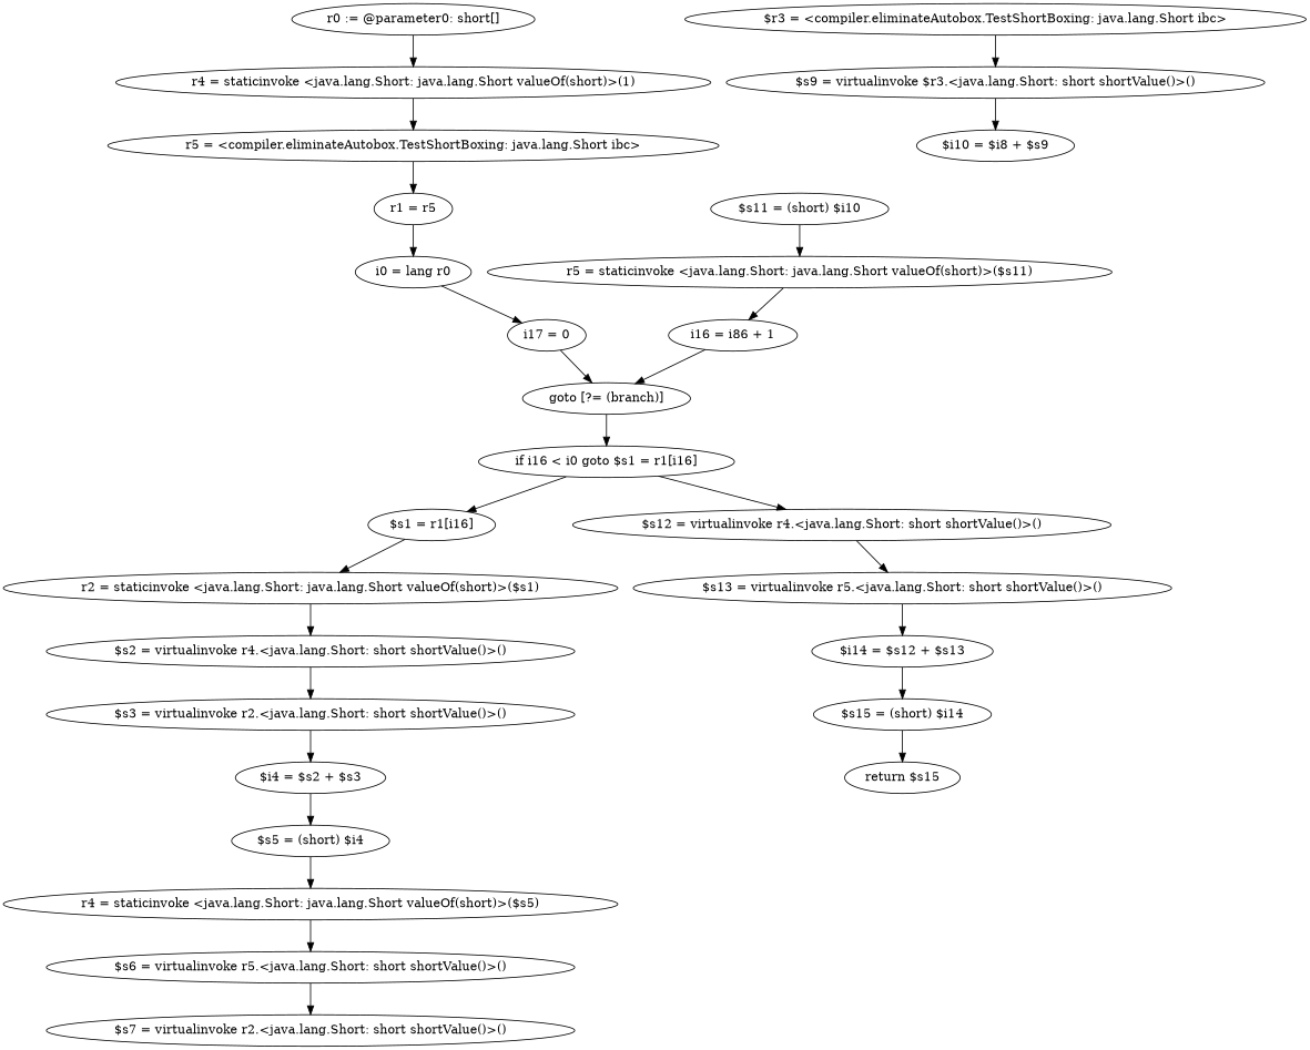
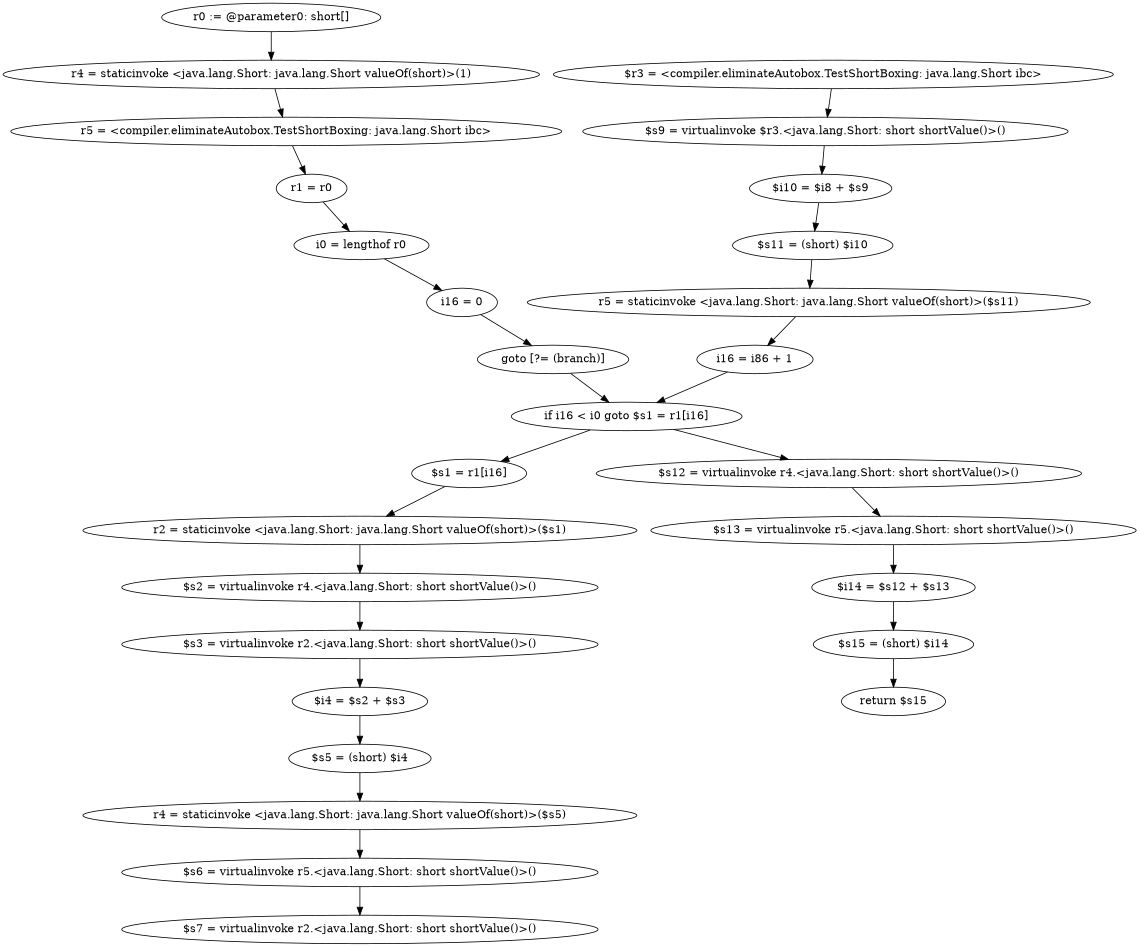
  digraph {
    "r0 := @parameter0: short[]"
    "r4 = staticinvoke <java.lang.Short: java.lang.Short valueOf(short)>(1)"
    "r5 = <compiler.eliminateAutobox.TestShortBoxing: java.lang.Short ibc>"
-   "r1 = r0" [label="r1 = r5"]
-   "i0 = lengthof r0" [label="i0 = lang r0"]
-   "i16 = 0" [label="i17 = 0"]
+   "r1 = r0"
+   "i0 = lengthof r0"
+   "i16 = 0"
    "goto [?= (branch)]"
    "if i16 < i0 goto $s1 = r1[i16]"
    "$s1 = r1[i16]"
    "$s12 = virtualinvoke r4.<java.lang.Short: short shortValue()>()"
    "r2 = staticinvoke <java.lang.Short: java.lang.Short valueOf(short)>($s1)"
    "$s2 = virtualinvoke r4.<java.lang.Short: short shortValue()>()"
    "$s3 = virtualinvoke r2.<java.lang.Short: short shortValue()>()"
    "$i4 = $s2 + $s3"
    "$s5 = (short) $i4"
    "r4 = staticinvoke <java.lang.Short: java.lang.Short valueOf(short)>($s5)"
    "$s6 = virtualinvoke r5.<java.lang.Short: short shortValue()>()"
    "$s7 = virtualinvoke r2.<java.lang.Short: short shortValue()>()"
    "$r3 = <compiler.eliminateAutobox.TestShortBoxing: java.lang.Short ibc>"
    "$s9 = virtualinvoke $r3.<java.lang.Short: short shortValue()>()"
    "$i10 = $i8 + $s9"
    "$s11 = (short) $i10"
    "r5 = staticinvoke <java.lang.Short: java.lang.Short valueOf(short)>($s11)"
    n24 [label="i16 = i86 + 1"]
    "$s13 = virtualinvoke r5.<java.lang.Short: short shortValue()>()"
    "$i14 = $s12 + $s13"
    "$s15 = (short) $i14"
    "return $s15"
    "r0 := @parameter0: short[]" -> "r4 = staticinvoke <java.lang.Short: java.lang.Short valueOf(short)>(1)"
    "r4 = staticinvoke <java.lang.Short: java.lang.Short valueOf(short)>(1)" -> "r5 = <compiler.eliminateAutobox.TestShortBoxing: java.lang.Short ibc>"
    "r5 = <compiler.eliminateAutobox.TestShortBoxing: java.lang.Short ibc>" -> "r1 = r0"
    "r1 = r0" -> "i0 = lengthof r0"
    "i0 = lengthof r0" -> "i16 = 0"
    "i16 = 0" -> "goto [?= (branch)]"
    "goto [?= (branch)]" -> "if i16 < i0 goto $s1 = r1[i16]"
    "if i16 < i0 goto $s1 = r1[i16]" -> "$s1 = r1[i16]"
    "if i16 < i0 goto $s1 = r1[i16]" -> "$s12 = virtualinvoke r4.<java.lang.Short: short shortValue()>()"
    "$s1 = r1[i16]" -> "r2 = staticinvoke <java.lang.Short: java.lang.Short valueOf(short)>($s1)"
    "$s12 = virtualinvoke r4.<java.lang.Short: short shortValue()>()" -> "$s13 = virtualinvoke r5.<java.lang.Short: short shortValue()>()"
    "r2 = staticinvoke <java.lang.Short: java.lang.Short valueOf(short)>($s1)" -> "$s2 = virtualinvoke r4.<java.lang.Short: short shortValue()>()"
    "$s2 = virtualinvoke r4.<java.lang.Short: short shortValue()>()" -> "$s3 = virtualinvoke r2.<java.lang.Short: short shortValue()>()"
    "$s3 = virtualinvoke r2.<java.lang.Short: short shortValue()>()" -> "$i4 = $s2 + $s3"
    "$i4 = $s2 + $s3" -> "$s5 = (short) $i4"
    "$s5 = (short) $i4" -> "r4 = staticinvoke <java.lang.Short: java.lang.Short valueOf(short)>($s5)"
    "r4 = staticinvoke <java.lang.Short: java.lang.Short valueOf(short)>($s5)" -> "$s6 = virtualinvoke r5.<java.lang.Short: short shortValue()>()"
    "$s6 = virtualinvoke r5.<java.lang.Short: short shortValue()>()" -> "$s7 = virtualinvoke r2.<java.lang.Short: short shortValue()>()"
    "$r3 = <compiler.eliminateAutobox.TestShortBoxing: java.lang.Short ibc>" -> "$s9 = virtualinvoke $r3.<java.lang.Short: short shortValue()>()"
    "$s9 = virtualinvoke $r3.<java.lang.Short: short shortValue()>()" -> "$i10 = $i8 + $s9"
+   "$i10 = $i8 + $s9" -> "$s11 = (short) $i10"
    "$s11 = (short) $i10" -> "r5 = staticinvoke <java.lang.Short: java.lang.Short valueOf(short)>($s11)"
    "r5 = staticinvoke <java.lang.Short: java.lang.Short valueOf(short)>($s11)" -> n24
-   n24 -> "goto [?= (branch)]"
+   n24 -> "if i16 < i0 goto $s1 = r1[i16]"
    "$s13 = virtualinvoke r5.<java.lang.Short: short shortValue()>()" -> "$i14 = $s12 + $s13"
    "$i14 = $s12 + $s13" -> "$s15 = (short) $i14"
    "$s15 = (short) $i14" -> "return $s15"
  }
